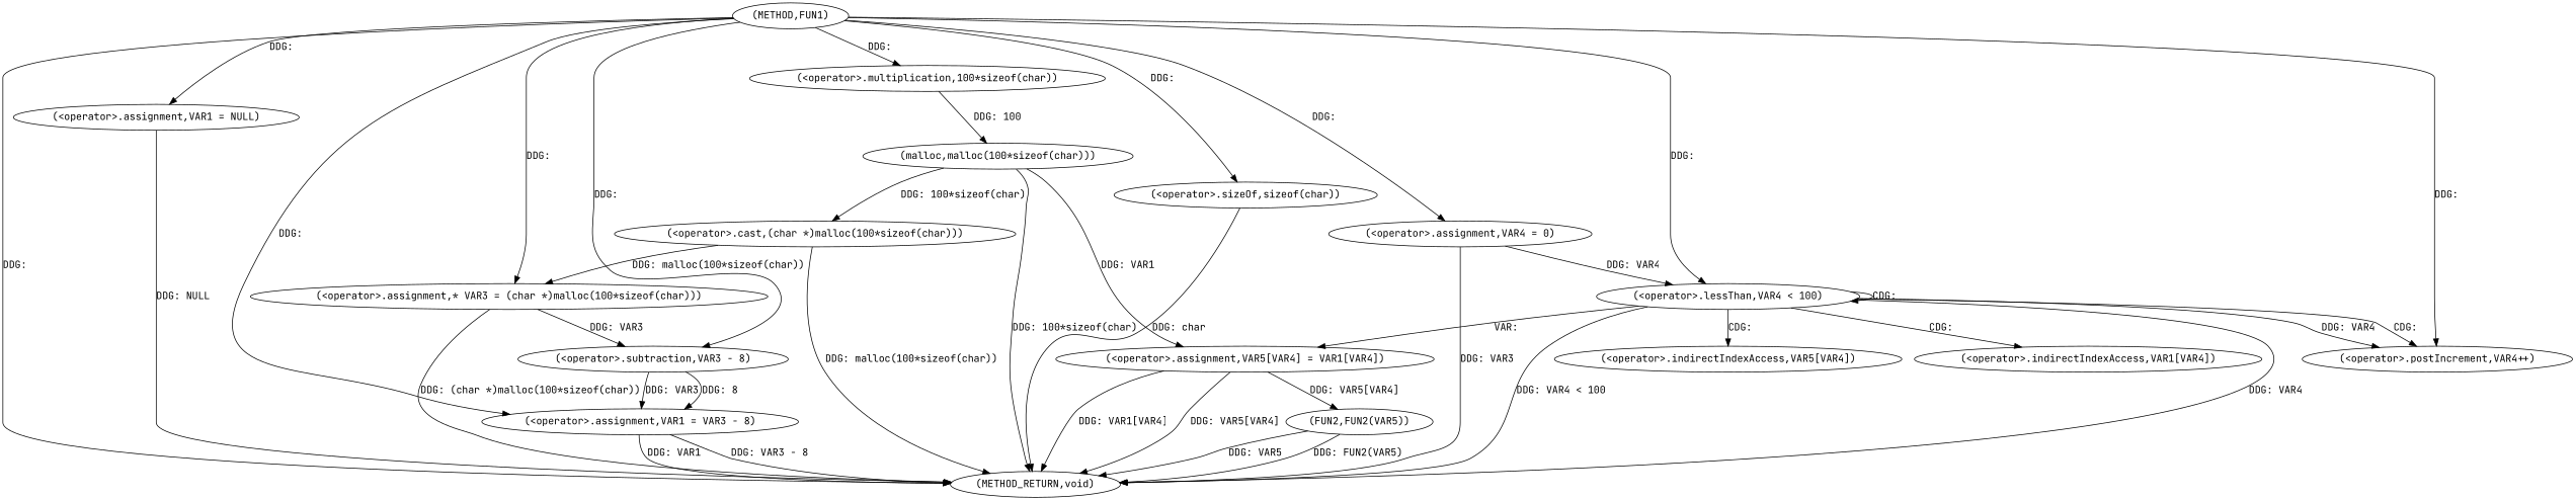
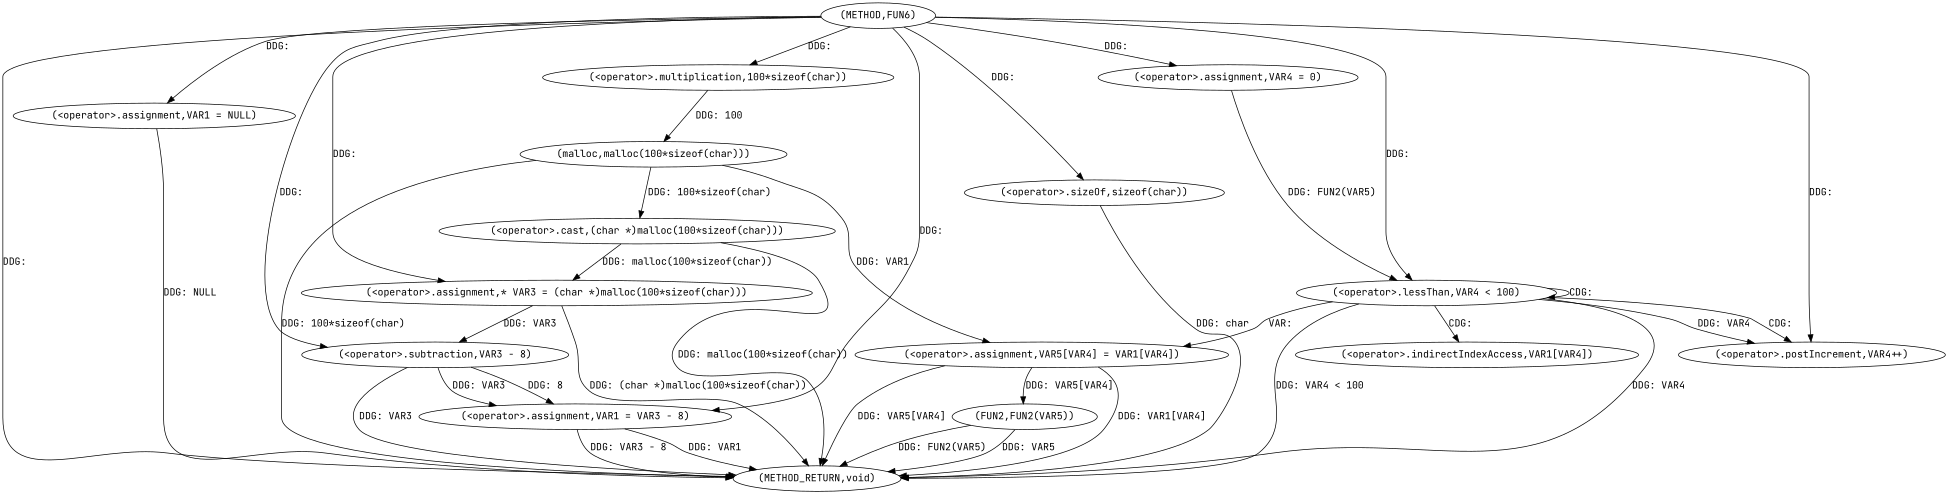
  digraph {
    fontname="JetBrains Mono"
    node [fontname="JetBrains Mono"]
    edge [fontname="JetBrains Mono"]
-   n1 [label="(METHOD,FUN1)"]
+   n1 [label="(METHOD,FUN6)"]
    n2 [label="(<operator>.assignment,VAR1 = NULL)"]
    n3 [label="(<operator>.assignment,* VAR3 = (char *)malloc(100*sizeof(char)))"]
    n4 [label="(<operator>.multiplication,100*sizeof(char))"]
    n5 [label="(<operator>.sizeOf,sizeof(char))"]
    n6 [label="(<operator>.assignment,VAR1 = VAR3 - 8)"]
    n7 [label="(<operator>.subtraction,VAR3 - 8)"]
    n8 [label="(<operator>.assignment,VAR4 = 0)"]
    n9 [label="(<operator>.lessThan,VAR4 < 100)"]
    n10 [label="(<operator>.postIncrement,VAR4++)"]
    n11 [label="(METHOD_RETURN,void)"]
    n12 [label="(malloc,malloc(100*sizeof(char)))"]
    n13 [label="(<operator>.assignment,VAR5[VAR4] = VAR1[VAR4])"]
-   n14 [label="(<operator>.indirectIndexAccess,VAR5[VAR4])"]
    n15 [label="(<operator>.indirectIndexAccess,VAR1[VAR4])"]
    n16 [label="(FUN2,FUN2(VAR5))"]
    n17 [label="(<operator>.cast,(char *)malloc(100*sizeof(char)))"]
    n1 -> n2 [label="DDG: "]
    n1 -> n3 [label="DDG: "]
    n1 -> n4 [label="DDG: "]
    n1 -> n5 [label="DDG: "]
    n1 -> n6 [label="DDG: "]
    n1 -> n7 [label="DDG: "]
    n1 -> n8 [label="DDG: "]
    n1 -> n9 [label="DDG: "]
    n1 -> n10 [label="DDG: "]
    n1 -> n11 [label="DDG: "]
    n2 -> n11 [label="DDG: NULL"]
    n3 -> n7 [label="DDG: VAR3"]
    n3 -> n11 [label="DDG: (char *)malloc(100*sizeof(char))"]
    n4 -> n12 [label="DDG: 100"]
    n5 -> n11 [label="DDG: char"]
    n6 -> n11 [label="DDG: VAR3 - 8"]
    n6 -> n11 [label="DDG: VAR1"]
    n7 -> n6 [label="DDG: VAR3"]
    n7 -> n6 [label="DDG: 8"]
-   n8 -> n11 [label="DDG: VAR3"]
-   n8 -> n9 [label="DDG: VAR4"]
+   n7 -> n11 [label="DDG: VAR3"]
+   n8 -> n9 [label="DDG: FUN2(VAR5)"]
    n9 -> n9 [label="CDG: "]
    n9 -> n10 [label="DDG: VAR4"]
    n9 -> n10 [label="CDG: "]
    n9 -> n11 [label="DDG: VAR4 < 100"]
    n9 -> n11 [label="DDG: VAR4"]
    n9 -> n13 [label="VAR: "]
-   n9 -> n14 [label="CDG: "]
    n9 -> n15 [label="CDG: "]
    n12 -> n11 [label="DDG: 100*sizeof(char)"]
    n12 -> n13 [label="DDG: VAR1"]
    n12 -> n17 [label="DDG: 100*sizeof(char)"]
    n13 -> n11 [label="DDG: VAR1[VAR4]"]
    n13 -> n11 [label="DDG: VAR5[VAR4]"]
    n13 -> n16 [label="DDG: VAR5[VAR4]"]
    n16 -> n11 [label="DDG: FUN2(VAR5)"]
    n16 -> n11 [label="DDG: VAR5"]
    n17 -> n3 [label="DDG: malloc(100*sizeof(char))"]
    n17 -> n11 [label="DDG: malloc(100*sizeof(char))"]
  }
